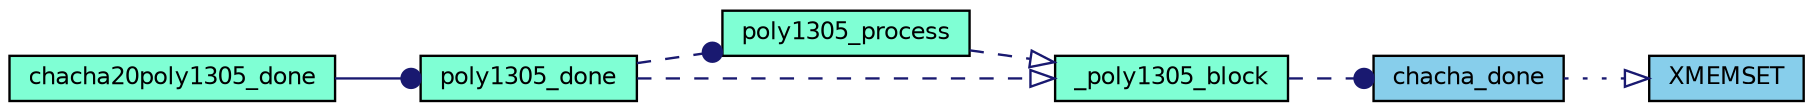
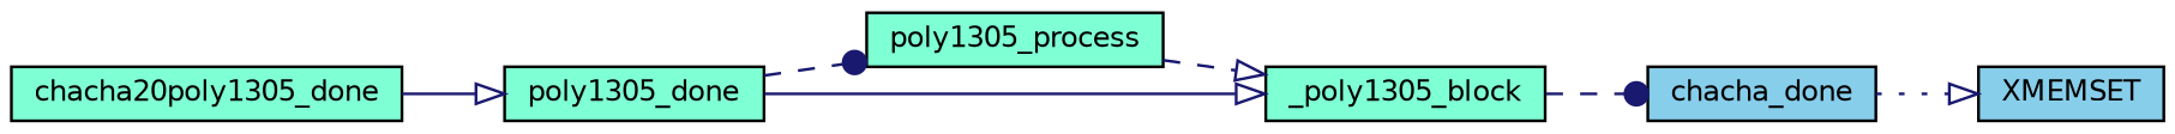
  digraph {
    rankdir=LR
    node [color=black fillcolor=aquamarine fontname=Helvetica fontsize=10 shape=record style=filled]
    edge [arrowhead=dot color=midnightblue fontname=Helvetica fontsize=10 labelfontname=Helvetica labelfontsize=10 style=dashed]
    n1 [fontcolor=black height=0.2 label=chacha20poly1305_done width=0.4]
    n2 [height=0.2 label=poly1305_done width=0.4]
    n3 [fillcolor=skyblue height=0.2 label=chacha_done width=0.4]
    n4 [fillcolor=skyblue height=0.2 label=XMEMSET width=0.4]
    n5 [height=0.2 label=poly1305_process width=0.4]
    n6 [height=0.2 label=_poly1305_block width=0.4]
-   n1 -> n2 [style=solid]
+   n1 -> n2 [arrowhead=onormal style=solid]
    n2 -> n5
-   n2 -> n6 [arrowhead=onormal]
+   n2 -> n6 [arrowhead=onormal style=solid]
    n3 -> n4 [arrowhead=onormal style=dotted]
    n5 -> n6 [arrowhead=onormal]
    n6 -> n3
  }
